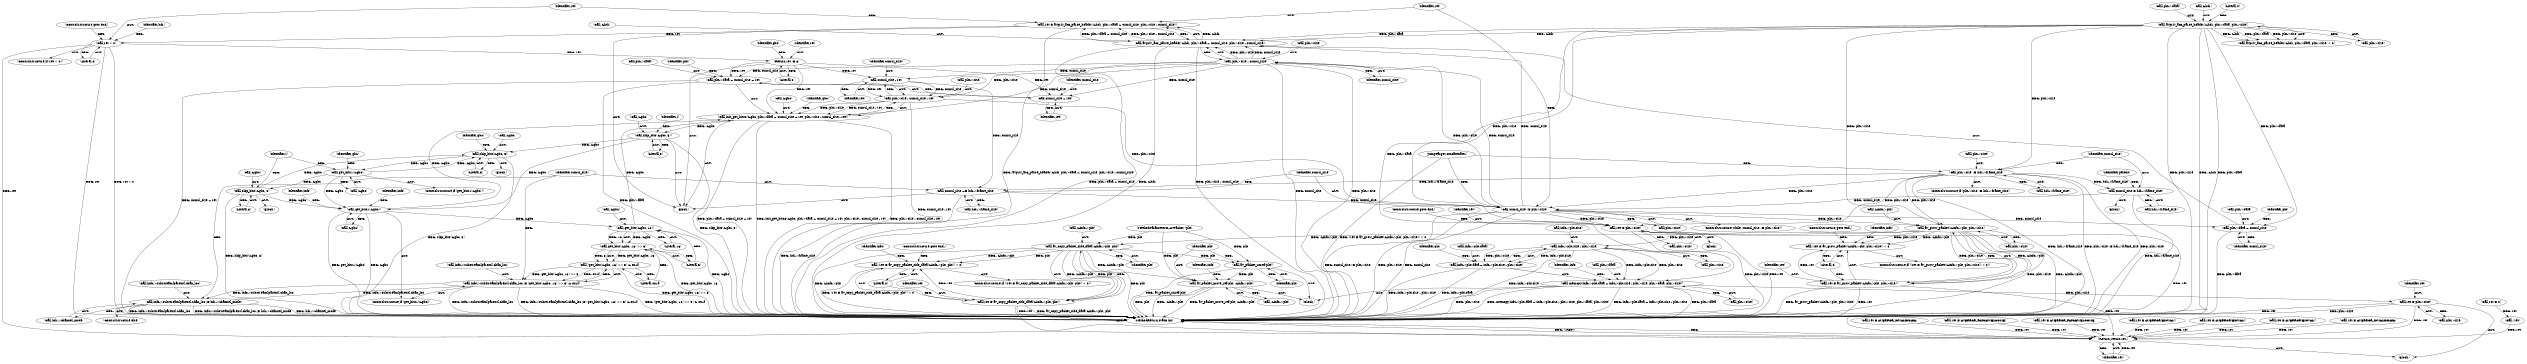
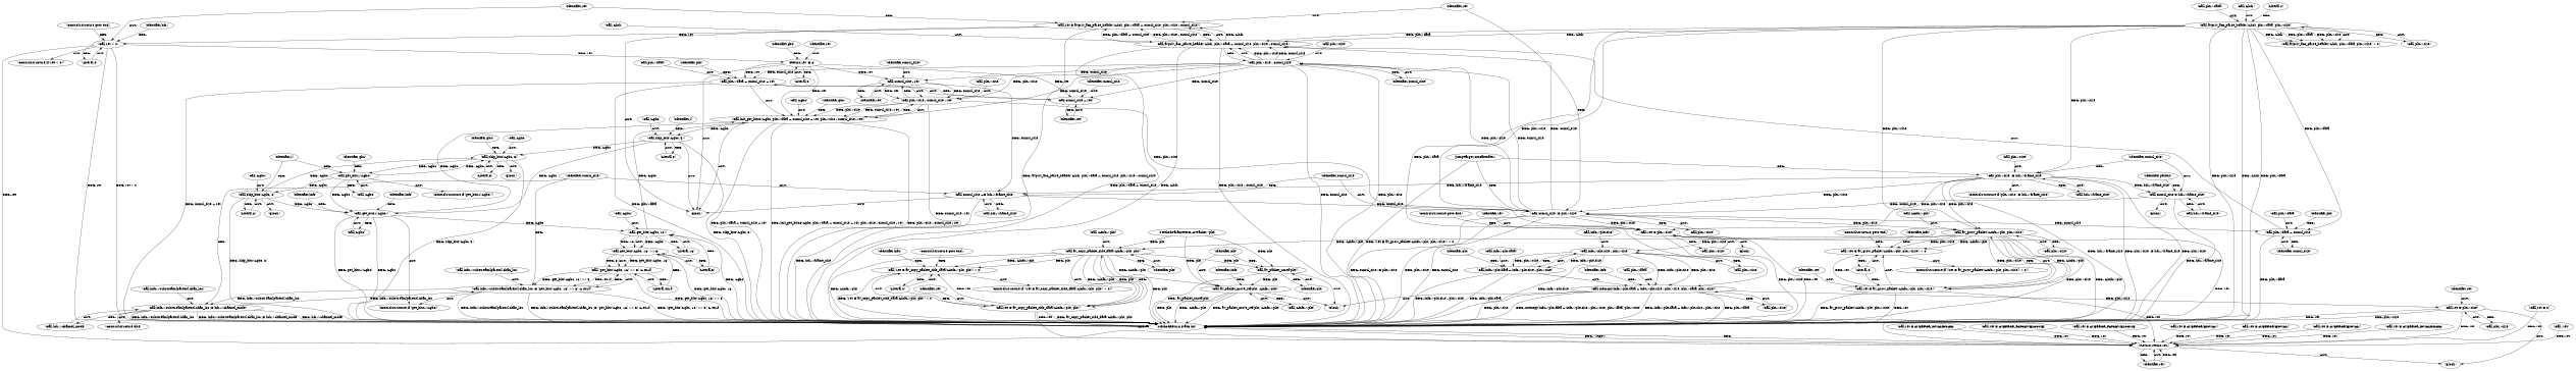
  digraph {
    n1 [label="(Call,ret = avpriv_ac3_parse_header(&hdr, pkt->data + cumul_size, pkt->size - cumul_size))"]
    n2 [label="(Call,avpriv_ac3_parse_header(&hdr, pkt->data + cumul_size, pkt->size - cumul_size))"]
    n3 [label="(Call,ret < 0)"]
    n4 [label="(MethodReturn,static int)"]
    n5 [label="(Block,)"]
    n6 [label="(Call,pkt->size - cumul_size)"]
    n7 [label="(Return,ret /= 8)"]
    n8 [label="(Return,return ret;)"]
    n9 [label="(Literal,0)"]
    n10 [label="(ControlStructure,if (ret < 0))"]
    n11 [label="(Call,cumul_size - ret)"]
    n12 [label="(Call,pkt->size - cumul_size - ret)"]
    n13 [label="(Call,init_get_bits8(&gbc, pkt->data + cumul_size + ret, pkt->size - cumul_size - ret))"]
    n14 [label="(Call,pkt->data + cumul_size + ret)"]
    n15 [label="(Call,cumul_size + ret)"]
    n16 [label="(Identifier,cumul_size)"]
    n17 [label="(Call,avpriv_ac3_parse_header(&hdr, pkt->data, pkt->size))"]
    n18 [label="(Call,pkt->size != hdr->frame_size)"]
    n19 [label="(Call,pkt->data + cumul_size)"]
    n20 [label="(Call,ret = pkt->size)"]
    n21 [label="(Call,av_grow_packet(&info->pkt, pkt->size))"]
    n22 [label="(Call,memcpy(info->pkt.data + info->pkt.size - pkt->size, pkt->data, pkt->size))"]
    n23 [label="(Call,avpriv_ac3_parse_header(&hdr, pkt->data, pkt->size) < 0)"]
    n24 [label="(Call,pkt->size)"]
    n25 [label="(Call,cumul_size != pkt->size)"]
    n26 [label="(Call,cumul_size += hdr->frame_size)"]
    n27 [label="(Call,cumul_size = hdr->frame_size)"]
    n28 [label="(ControlStructure,if (pkt->size != hdr->frame_size))"]
    n29 [label="(Call,hdr->frame_size)"]
    n30 [label="(Identifier,cumul_size)"]
    n31 [label="(Call,pkt->size)"]
    n32 [label="(Block,)"]
    n33 [label="(Call,(ret = av_grow_packet(&info->pkt, pkt->size)) < 0)"]
    n34 [label="(Call,ret = av_grow_packet(&info->pkt, pkt->size))"]
    n35 [label="(Call,info->pkt.size - pkt->size)"]
    n36 [label="(Call,av_copy_packet_side_data(&info->pkt, pkt))"]
    n37 [label="(Call,pkt->size)"]
    n38 [label="(Call,ret = pkt->size)"]
    n39 [label="(Call,pkt->size)"]
    n40 [label="(Block,)"]
-   n41 [label="(ControlStructure,while (cumul_size != pkt->size))"]
    n42 [label="(Call,pkt->size)"]
    n43 [label="(Call,hdr->frame_size)"]
    n44 [label="(Block,)"]
    n45 [label="(Call,hdr->frame_size)"]
    n46 [label="(Identifier,ret)"]
    n47 [label="(Call,skip_bits(&gbc, 5))"]
    n48 [label="(Identifier,ret)"]
    n49 [label="(Literal,8)"]
    n50 [label="(Identifier,ret)"]
    n51 [label="(Block,)"]
    n52 [label="(Call,skip_bits(&gbc, 5))"]
    n53 [label="(Call,get_bits1(&gbc))"]
    n54 [label="(Literal,5)"]
    n55 [label="(Call,get_bits1(&gbc))"]
    n56 [label="(Literal,5)"]
    n57 [label="(Block,)"]
    n58 [label="(Call,get_bits(&gbc, 16))"]
    n59 [label="(ControlStructure,if (get_bits1(&gbc)))"]
    n60 [label="(Call,&gbc)"]
    n61 [label="(Call,skip_bits(&gbc, 8))"]
    n62 [label="(Call,&gbc)"]
    n63 [label="(ControlStructure,if (get_bits1(&gbc)))"]
    n64 [label="(Literal,8)"]
    n65 [label="(Block,)"]
    n66 [label="(Call,get_bits(&gbc, 16) >> 5)"]
    n67 [label="(Literal,16)"]
    n68 [label="(Call,(get_bits(&gbc, 16) >> 5) & 0x1f)"]
    n69 [label="(Literal,5)"]
    n70 [label="(Call,info->substream[parent].chan_loc |= (get_bits(&gbc, 16) >> 5) & 0x1f)"]
    n71 [label="(Literal,0x1f)"]
    n72 [label="(Call,info->substream[parent].chan_loc |= hdr->channel_mode)"]
    n73 [label="(Call,hdr->channel_mode)"]
    n74 [label="(ControlStructure,else)"]
    n75 [label="(Literal,0)"]
    n76 [label="(ControlStructure,if ((ret = av_grow_packet(&info->pkt, pkt->size)) < 0))"]
    n77 [label="(Call,info->pkt.data + info->pkt.size - pkt->size)"]
    n78 [label="(Call,pkt->size)"]
    n79 [label="(Call,(ret = av_copy_packet_side_data(&info->pkt, pkt)) < 0)"]
    n80 [label="(Call,ret = av_copy_packet_side_data(&info->pkt, pkt))"]
    n81 [label="(Call,av_packet_unref(pkt))"]
    n82 [label="(Call,av_packet_move_ref(pkt, &info->pkt))"]
    n83 [label="(Identifier,pkt)"]
    n84 [label="(Call,pkt->size)"]
    n85 [label="(ControlStructure,if ((ret = av_copy_packet_side_data(&info->pkt, pkt)) < 0))"]
    n86 [label="(Literal,0)"]
    n87 [label="(Identifier,pkt)"]
    n88 [label="(Call,&info->pkt)"]
    n89 [label="(Identifier,cumul_size)"]
    n90 [label="(Identifier,info)"]
    n91 [label="(Identifier,hdr)"]
    n92 [label="(Identifier,cumul_size)"]
    n93 [label="(Identifier,info)"]
    n94 [label="(Identifier,pkt)"]
    n95 [label="(Call,ret = AVERROR_INVALIDDATA)"]
    n96 [label="(Call,ret = AVERROR_PATCHWELCOME)"]
    n97 [label="(Call,pkt->data)"]
    n98 [label="(Call,ret = AVERROR_PATCHWELCOME)"]
    n99 [label="(Identifier,pkt)"]
    n100 [label="(JumpTarget,concatenate:)"]
    n101 [label="(Call,&info->pkt)"]
    n102 [label="(ControlStructure,goto end;)"]
    n103 [label="(Call,pkt->data)"]
    n104 [label="(MethodParameterIn,AVPacket *pkt)"]
    n105 [label="(Identifier,ret)"]
    n106 [label="(Call,info->pkt.size)"]
    n107 [label="(Identifier,ret)"]
    n108 [label="(Identifier,ret)"]
    n109 [label="(Identifier,cumul_size)"]
    n110 [label="(Identifier,ret)"]
    n111 [label="(Call,!ret)"]
    n112 [label="(Call,&gbc)"]
    n113 [label="(Identifier,gbc)"]
    n114 [label="(Identifier,info)"]
    n115 [label="(Identifier,gbc)"]
    n116 [label="(ControlStructure,goto end;)"]
    n117 [label="(Call,ret = AVERROR(EINVAL))"]
    n118 [label="(Identifier,pkt)"]
    n119 [label="(Identifier,info)"]
    n120 [label="(Call,&hdr)"]
    n121 [label="(Call,ret = AVERROR(EINVAL))"]
    n122 [label="(Identifier,parent)"]
    n123 [label="(Call,pkt->size)"]
    n124 [label="(Identifier,info)"]
    n125 [label="(Call,&gbc)"]
    n126 [label="(Identifier,info)"]
    n127 [label="(ControlStructure,goto end;)"]
    n128 [label="(Call,info->substream[parent].chan_loc)"]
    n129 [label="(Call,info->substream[parent].chan_loc)"]
    n130 [label="(Call,ret = 0)"]
    n131 [label="(Identifier,ret)"]
    n132 [label="(Call,pkt->data)"]
    n133 [label="(Call,ret = AVERROR(EINVAL))"]
    n134 [label="(Call,&gbc)"]
    n135 [label="(Literal,0)"]
    n136 [label="(Identifier,gbc)"]
    n137 [label="(Identifier,cumul_size)"]
    n138 [label="(Identifier,pkt)"]
    n139 [label="(Identifier,cumul_size)"]
    n140 [label="(Call,&gbc)"]
    n141 [label="(Call,&hdr)"]
    n142 [label="(Call,ret = AVERROR_INVALIDDATA)"]
    n143 [label="(Identifier,i)"]
    n144 [label="(Identifier,i)"]
    n145 [label="(Call,pkt->data)"]
    n146 [label="(Call,pkt->size)"]
    n147 [label="(Call,info->pkt.data)"]
    n148 [label="(Identifier,ret)"]
    n149 [label="(Call,&info->pkt)"]
    n150 [label="(Call,pkt->size)"]
    n151 [label="(Identifier,ret)"]
    n152 [label="(Identifier,gbc)"]
    n153 [label="(Call,&gbc)"]
    n154 [label="(ControlStructure,goto end;)"]
    n1 -> n2 [label="CFG: "]
    n1 -> n3 [label="DDG: ret"]
    n1 -> n4 [label="DDG: avpriv_ac3_parse_header(&hdr, pkt->data + cumul_size, pkt->size - cumul_size)"]
    n1 -> n5 [label="AST: "]
    n2 -> n1 [label="AST: "]
    n2 -> n1 [label="DDG: &hdr"]
    n2 -> n1 [label="DDG: pkt->data + cumul_size"]
    n2 -> n1 [label="DDG: pkt->size - cumul_size"]
    n2 -> n4 [label="DDG: pkt->data + cumul_size"]
    n2 -> n4 [label="DDG: &hdr"]
    n2 -> n4 [label="DDG: pkt->size - cumul_size"]
    n2 -> n6 [label="CFG: "]
    n3 -> n4 [label="DDG: ret"]
    n3 -> n4 [label="DDG: ret < 0"]
    n3 -> n7 [label="DDG: ret"]
    n3 -> n8 [label="DDG: ret"]
    n3 -> n9 [label="CFG: "]
    n3 -> n10 [label="AST: "]
    n4 -> n8 [label="CFG: "]
    n6 -> n2 [label="AST: "]
    n6 -> n2 [label="DDG: pkt->size"]
    n6 -> n2 [label="DDG: cumul_size"]
    n6 -> n4 [label="DDG: cumul_size"]
    n6 -> n4 [label="DDG: pkt->size"]
    n6 -> n11 [label="DDG: cumul_size"]
    n6 -> n12 [label="DDG: pkt->size"]
    n6 -> n13 [label="DDG: cumul_size"]
    n6 -> n14 [label="DDG: cumul_size"]
    n6 -> n15 [label="DDG: cumul_size"]
    n6 -> n16 [label="CFG: "]
    n7 -> n5 [label="AST: "]
    n7 -> n11 [label="DDG: ret"]
    n7 -> n13 [label="DDG: ret"]
    n7 -> n14 [label="DDG: ret"]
    n7 -> n15 [label="DDG: ret"]
    n7 -> n49 [label="CFG: "]
    n8 -> n4 [label="DDG: <RET>"]
    n8 -> n50 [label="CFG: "]
    n8 -> n51 [label="AST: "]
    n9 -> n3 [label="AST: "]
    n11 -> n12 [label="AST: "]
    n11 -> n12 [label="DDG: cumul_size"]
    n11 -> n12 [label="DDG: ret"]
    n11 -> n26 [label="DDG: cumul_size"]
    n11 -> n46 [label="CFG: "]
    n12 -> n4 [label="DDG: cumul_size - ret"]
    n12 -> n11 [label="CFG: "]
    n12 -> n13 [label="AST: "]
    n12 -> n13 [label="DDG: pkt->size"]
    n12 -> n13 [label="DDG: cumul_size - ret"]
    n12 -> n25 [label="DDG: pkt->size"]
    n13 -> n4 [label="DDG: pkt->size - cumul_size - ret"]
    n13 -> n4 [label="DDG: pkt->data + cumul_size + ret"]
    n13 -> n4 [label="DDG: init_get_bits8(&gbc, pkt->data + cumul_size + ret, pkt->size - cumul_size - ret)"]
    n13 -> n5 [label="AST: "]
    n13 -> n12 [label="CFG: "]
    n13 -> n47 [label="DDG: &gbc"]
    n14 -> n4 [label="DDG: pkt->data"]
    n14 -> n4 [label="DDG: cumul_size + ret"]
    n14 -> n13 [label="AST: "]
    n14 -> n15 [label="CFG: "]
    n15 -> n14 [label="AST: "]
    n15 -> n48 [label="CFG: "]
    n16 -> n6 [label="AST: "]
    n17 -> n2 [label="DDG: &hdr"]
    n17 -> n2 [label="DDG: pkt->data"]
    n17 -> n4 [label="DDG: pkt->data"]
    n17 -> n4 [label="DDG: pkt->size"]
    n17 -> n4 [label="DDG: &hdr"]
    n17 -> n18 [label="DDG: pkt->size"]
    n17 -> n19 [label="DDG: pkt->data"]
    n17 -> n20 [label="DDG: pkt->size"]
    n17 -> n21 [label="DDG: pkt->size"]
    n17 -> n22 [label="DDG: pkt->data"]
    n17 -> n23 [label="AST: "]
    n17 -> n23 [label="DDG: &hdr"]
    n17 -> n23 [label="DDG: pkt->data"]
    n17 -> n23 [label="DDG: pkt->size"]
    n17 -> n24 [label="CFG: "]
    n18 -> n4 [label="DDG: pkt->size != hdr->frame_size"]
    n18 -> n4 [label="DDG: pkt->size"]
    n18 -> n4 [label="DDG: hdr->frame_size"]
    n18 -> n20 [label="DDG: pkt->size"]
    n18 -> n21 [label="DDG: pkt->size"]
    n18 -> n25 [label="DDG: pkt->size"]
    n18 -> n26 [label="DDG: hdr->frame_size"]
    n18 -> n27 [label="DDG: hdr->frame_size"]
    n18 -> n28 [label="AST: "]
    n18 -> n29 [label="CFG: "]
    n19 -> n2 [label="AST: "]
    n19 -> n4 [label="DDG: pkt->data"]
    n19 -> n30 [label="CFG: "]
    n20 -> n4 [label="DDG: pkt->size"]
    n20 -> n4 [label="DDG: ret"]
    n20 -> n8 [label="DDG: ret"]
    n20 -> n31 [label="CFG: "]
    n20 -> n32 [label="AST: "]
    n21 -> n4 [label="DDG: pkt->size"]
    n21 -> n4 [label="DDG: &info->pkt"]
    n21 -> n33 [label="DDG: &info->pkt"]
    n21 -> n33 [label="DDG: pkt->size"]
    n21 -> n34 [label="AST: "]
    n21 -> n34 [label="DDG: &info->pkt"]
    n21 -> n34 [label="DDG: pkt->size"]
    n21 -> n35 [label="DDG: pkt->size"]
    n21 -> n36 [label="DDG: &info->pkt"]
    n21 -> n37 [label="CFG: "]
    n22 -> n4 [label="DDG: pkt->data"]
    n22 -> n4 [label="DDG: pkt->size"]
    n22 -> n4 [label="DDG: memcpy(info->pkt.data + info->pkt.size - pkt->size, pkt->data, pkt->size)"]
    n22 -> n4 [label="DDG: info->pkt.data + info->pkt.size - pkt->size"]
    n22 -> n38 [label="DDG: pkt->size"]
    n22 -> n39 [label="CFG: "]
    n22 -> n40 [label="AST: "]
    n24 -> n17 [label="AST: "]
    n25 -> n2 [label="DDG: cumul_size"]
    n25 -> n4 [label="DDG: cumul_size != pkt->size"]
    n25 -> n4 [label="DDG: pkt->size"]
    n25 -> n4 [label="DDG: cumul_size"]
    n25 -> n6 [label="DDG: pkt->size"]
    n25 -> n6 [label="DDG: cumul_size"]
    n25 -> n19 [label="DDG: cumul_size"]
    n25 -> n20 [label="DDG: pkt->size"]
    n25 -> n21 [label="DDG: pkt->size"]
-   n25 -> n41 [label="AST: "]
    n25 -> n42 [label="CFG: "]
    n26 -> n4 [label="DDG: hdr->frame_size"]
    n26 -> n5 [label="AST: "]
    n26 -> n25 [label="DDG: cumul_size"]
    n26 -> n43 [label="CFG: "]
    n27 -> n4 [label="DDG: hdr->frame_size"]
    n27 -> n25 [label="DDG: cumul_size"]
    n27 -> n44 [label="AST: "]
    n27 -> n45 [label="CFG: "]
    n29 -> n18 [label="AST: "]
    n30 -> n19 [label="AST: "]
    n31 -> n20 [label="AST: "]
    n33 -> n75 [label="CFG: "]
    n33 -> n76 [label="AST: "]
    n34 -> n4 [label="DDG: av_grow_packet(&info->pkt, pkt->size)"]
    n34 -> n4 [label="DDG: ret"]
    n34 -> n8 [label="DDG: ret"]
    n34 -> n21 [label="CFG: "]
    n34 -> n33 [label="AST: "]
    n34 -> n33 [label="DDG: ret"]
    n35 -> n4 [label="DDG: info->pkt.size"]
    n35 -> n22 [label="DDG: info->pkt.size"]
    n35 -> n22 [label="DDG: pkt->size"]
    n35 -> n77 [label="AST: "]
    n35 -> n77 [label="DDG: info->pkt.size"]
    n35 -> n77 [label="DDG: pkt->size"]
    n35 -> n78 [label="CFG: "]
    n36 -> n4 [label="DDG: pkt"]
    n36 -> n4 [label="DDG: &info->pkt"]
    n36 -> n79 [label="DDG: &info->pkt"]
    n36 -> n79 [label="DDG: pkt"]
    n36 -> n80 [label="AST: "]
    n36 -> n80 [label="DDG: &info->pkt"]
    n36 -> n80 [label="DDG: pkt"]
    n36 -> n81 [label="DDG: pkt"]
    n36 -> n82 [label="DDG: &info->pkt"]
    n36 -> n83 [label="CFG: "]
    n37 -> n21 [label="AST: "]
    n38 -> n4 [label="DDG: pkt->size"]
    n38 -> n4 [label="DDG: ret"]
    n38 -> n8 [label="DDG: ret"]
    n38 -> n51 [label="AST: "]
    n38 -> n84 [label="CFG: "]
    n39 -> n22 [label="AST: "]
    n42 -> n25 [label="AST: "]
    n43 -> n26 [label="AST: "]
    n45 -> n27 [label="AST: "]
    n46 -> n11 [label="AST: "]
    n47 -> n4 [label="DDG: skip_bits(&gbc, 5)"]
    n47 -> n5 [label="AST: "]
    n47 -> n52 [label="DDG: &gbc"]
    n47 -> n53 [label="DDG: &gbc"]
    n47 -> n54 [label="CFG: "]
    n48 -> n15 [label="AST: "]
    n49 -> n7 [label="AST: "]
    n50 -> n8 [label="AST: "]
    n50 -> n8 [label="DDG: ret"]
    n52 -> n4 [label="DDG: skip_bits(&gbc, 5)"]
    n52 -> n55 [label="DDG: &gbc"]
    n52 -> n56 [label="CFG: "]
    n52 -> n57 [label="AST: "]
    n53 -> n4 [label="DDG: get_bits1(&gbc)"]
    n53 -> n4 [label="DDG: &gbc"]
    n53 -> n13 [label="DDG: &gbc"]
    n53 -> n58 [label="DDG: &gbc"]
    n53 -> n59 [label="AST: "]
    n53 -> n60 [label="CFG: "]
    n54 -> n47 [label="AST: "]
    n55 -> n52 [label="DDG: &gbc"]
    n55 -> n53 [label="DDG: &gbc"]
    n55 -> n61 [label="DDG: &gbc"]
    n55 -> n62 [label="CFG: "]
    n55 -> n63 [label="AST: "]
    n56 -> n52 [label="AST: "]
    n58 -> n4 [label="DDG: &gbc"]
    n58 -> n13 [label="DDG: &gbc"]
    n58 -> n66 [label="AST: "]
    n58 -> n66 [label="DDG: &gbc"]
    n58 -> n66 [label="DDG: 16"]
    n58 -> n67 [label="CFG: "]
    n60 -> n53 [label="AST: "]
    n61 -> n4 [label="DDG: skip_bits(&gbc, 8)"]
    n61 -> n52 [label="DDG: &gbc"]
    n61 -> n53 [label="DDG: &gbc"]
    n61 -> n64 [label="CFG: "]
    n61 -> n65 [label="AST: "]
    n62 -> n55 [label="AST: "]
    n64 -> n61 [label="AST: "]
    n66 -> n4 [label="DDG: get_bits(&gbc, 16)"]
    n66 -> n68 [label="AST: "]
    n66 -> n68 [label="DDG: get_bits(&gbc, 16)"]
    n66 -> n68 [label="DDG: 5"]
    n66 -> n69 [label="CFG: "]
    n67 -> n58 [label="AST: "]
    n68 -> n4 [label="DDG: get_bits(&gbc, 16) >> 5"]
    n68 -> n70 [label="AST: "]
    n68 -> n70 [label="DDG: get_bits(&gbc, 16) >> 5"]
    n68 -> n70 [label="DDG: 0x1f"]
    n68 -> n71 [label="CFG: "]
    n69 -> n58 [label="CFG: "]
    n69 -> n66 [label="AST: "]
    n70 -> n4 [label="DDG: info->substream[parent].chan_loc"]
    n70 -> n4 [label="DDG: info->substream[parent].chan_loc |= (get_bits(&gbc, 16) >> 5) & 0x1f"]
    n70 -> n4 [label="DDG: (get_bits(&gbc, 16) >> 5) & 0x1f"]
    n70 -> n59 [label="AST: "]
    n70 -> n68 [label="CFG: "]
    n70 -> n72 [label="DDG: info->substream[parent].chan_loc"]
    n71 -> n66 [label="CFG: "]
    n71 -> n68 [label="AST: "]
    n72 -> n4 [label="DDG: info->substream[parent].chan_loc"]
    n72 -> n4 [label="DDG: info->substream[parent].chan_loc |= hdr->channel_mode"]
    n72 -> n4 [label="DDG: hdr->channel_mode"]
    n72 -> n70 [label="DDG: info->substream[parent].chan_loc"]
    n72 -> n73 [label="CFG: "]
    n72 -> n74 [label="AST: "]
    n73 -> n72 [label="AST: "]
    n75 -> n33 [label="AST: "]
    n75 -> n34 [label="CFG: "]
    n77 -> n4 [label="DDG: info->pkt.data"]
    n77 -> n4 [label="DDG: info->pkt.size - pkt->size"]
    n77 -> n22 [label="AST: "]
    n77 -> n35 [label="CFG: "]
    n78 -> n35 [label="AST: "]
    n79 -> n4 [label="DDG: (ret = av_copy_packet_side_data(&info->pkt, pkt)) < 0"]
    n79 -> n85 [label="AST: "]
    n79 -> n86 [label="CFG: "]
    n80 -> n4 [label="DDG: ret"]
    n80 -> n4 [label="DDG: av_copy_packet_side_data(&info->pkt, pkt)"]
    n80 -> n8 [label="AST: "]
    n80 -> n36 [label="CFG: "]
    n80 -> n79 [label="AST: "]
    n80 -> n79 [label="DDG: ret"]
    n81 -> n4 [label="DDG: av_packet_unref(pkt)"]
    n81 -> n40 [label="AST: "]
    n81 -> n82 [label="DDG: pkt"]
    n81 -> n87 [label="CFG: "]
    n82 -> n4 [label="DDG: pkt"]
    n82 -> n4 [label="DDG: &info->pkt"]
    n82 -> n4 [label="DDG: av_packet_move_ref(pkt, &info->pkt)"]
    n82 -> n40 [label="AST: "]
    n82 -> n88 [label="CFG: "]
    n83 -> n36 [label="AST: "]
    n84 -> n38 [label="AST: "]
    n86 -> n79 [label="AST: "]
    n86 -> n80 [label="CFG: "]
    n87 -> n81 [label="AST: "]
    n88 -> n82 [label="AST: "]
    n89 -> n15 [label="AST: "]
    n90 -> n33 [label="CFG: "]
    n91 -> n3 [label="CFG: "]
    n92 -> n18 [label="CFG: "]
    n92 -> n27 [label="AST: "]
    n93 -> n79 [label="CFG: "]
    n94 -> n14 [label="CFG: "]
    n95 -> n8 [label="DDG: ret"]
    n96 -> n8 [label="DDG: ret"]
    n97 -> n17 [label="AST: "]
    n98 -> n8 [label="DDG: ret"]
    n99 -> n81 [label="CFG: "]
    n99 -> n82 [label="AST: "]
    n100 -> n4 [label="DDG: (ret = av_grow_packet(&info->pkt, pkt->size)) < 0"]
    n100 -> n18 [label="CFG: "]
    n100 -> n25 [label="CFG: "]
    n101 -> n36 [label="AST: "]
    n102 -> n3 [label="CFG: "]
    n103 -> n22 [label="AST: "]
    n104 -> n36 [label="DDG: pkt"]
    n104 -> n81 [label="DDG: pkt"]
    n104 -> n82 [label="DDG: pkt"]
    n105 -> n1 [label="AST: "]
    n105 -> n25 [label="CFG: "]
    n106 -> n35 [label="AST: "]
    n107 -> n20 [label="AST: "]
    n108 -> n1 [label="CFG: "]
    n108 -> n3 [label="AST: "]
    n109 -> n11 [label="AST: "]
    n110 -> n7 [label="AST: "]
    n111 -> n8 [label="DDG: ret"]
    n112 -> n47 [label="AST: "]
    n113 -> n7 [label="CFG: "]
    n114 -> n53 [label="CFG: "]
    n115 -> n55 [label="CFG: "]
    n116 -> n20 [label="CFG: "]
    n117 -> n8 [label="DDG: ret"]
    n118 -> n77 [label="CFG: "]
    n119 -> n22 [label="CFG: "]
    n120 -> n17 [label="AST: "]
    n121 -> n8 [label="DDG: ret"]
    n122 -> n27 [label="CFG: "]
    n123 -> n6 [label="AST: "]
    n124 -> n82 [label="CFG: "]
    n125 -> n52 [label="AST: "]
    n126 -> n53 [label="CFG: "]
    n127 -> n33 [label="CFG: "]
    n128 -> n72 [label="AST: "]
    n129 -> n70 [label="AST: "]
-   n130 -> n111 [label="DDG: ret"]
+   n130 -> n8 [label="DDG: ret"]
    n131 -> n38 [label="AST: "]
    n132 -> n19 [label="AST: "]
    n133 -> n8 [label="DDG: ret"]
    n134 -> n61 [label="AST: "]
    n135 -> n17 [label="CFG: "]
    n136 -> n13 [label="CFG: "]
    n137 -> n26 [label="AST: "]
    n137 -> n70 [label="CFG: "]
    n137 -> n72 [label="CFG: "]
    n138 -> n19 [label="CFG: "]
    n139 -> n25 [label="AST: "]
    n139 -> n26 [label="CFG: "]
    n140 -> n13 [label="AST: "]
    n141 -> n2 [label="AST: "]
    n142 -> n8 [label="DDG: ret"]
    n143 -> n55 [label="CFG: "]
    n143 -> n61 [label="CFG: "]
    n144 -> n47 [label="CFG: "]
    n145 -> n14 [label="AST: "]
    n146 -> n18 [label="AST: "]
    n147 -> n77 [label="AST: "]
    n148 -> n34 [label="AST: "]
    n149 -> n21 [label="AST: "]
    n150 -> n12 [label="AST: "]
    n151 -> n80 [label="AST: "]
    n152 -> n52 [label="CFG: "]
    n153 -> n58 [label="AST: "]
    n154 -> n79 [label="CFG: "]
  }
